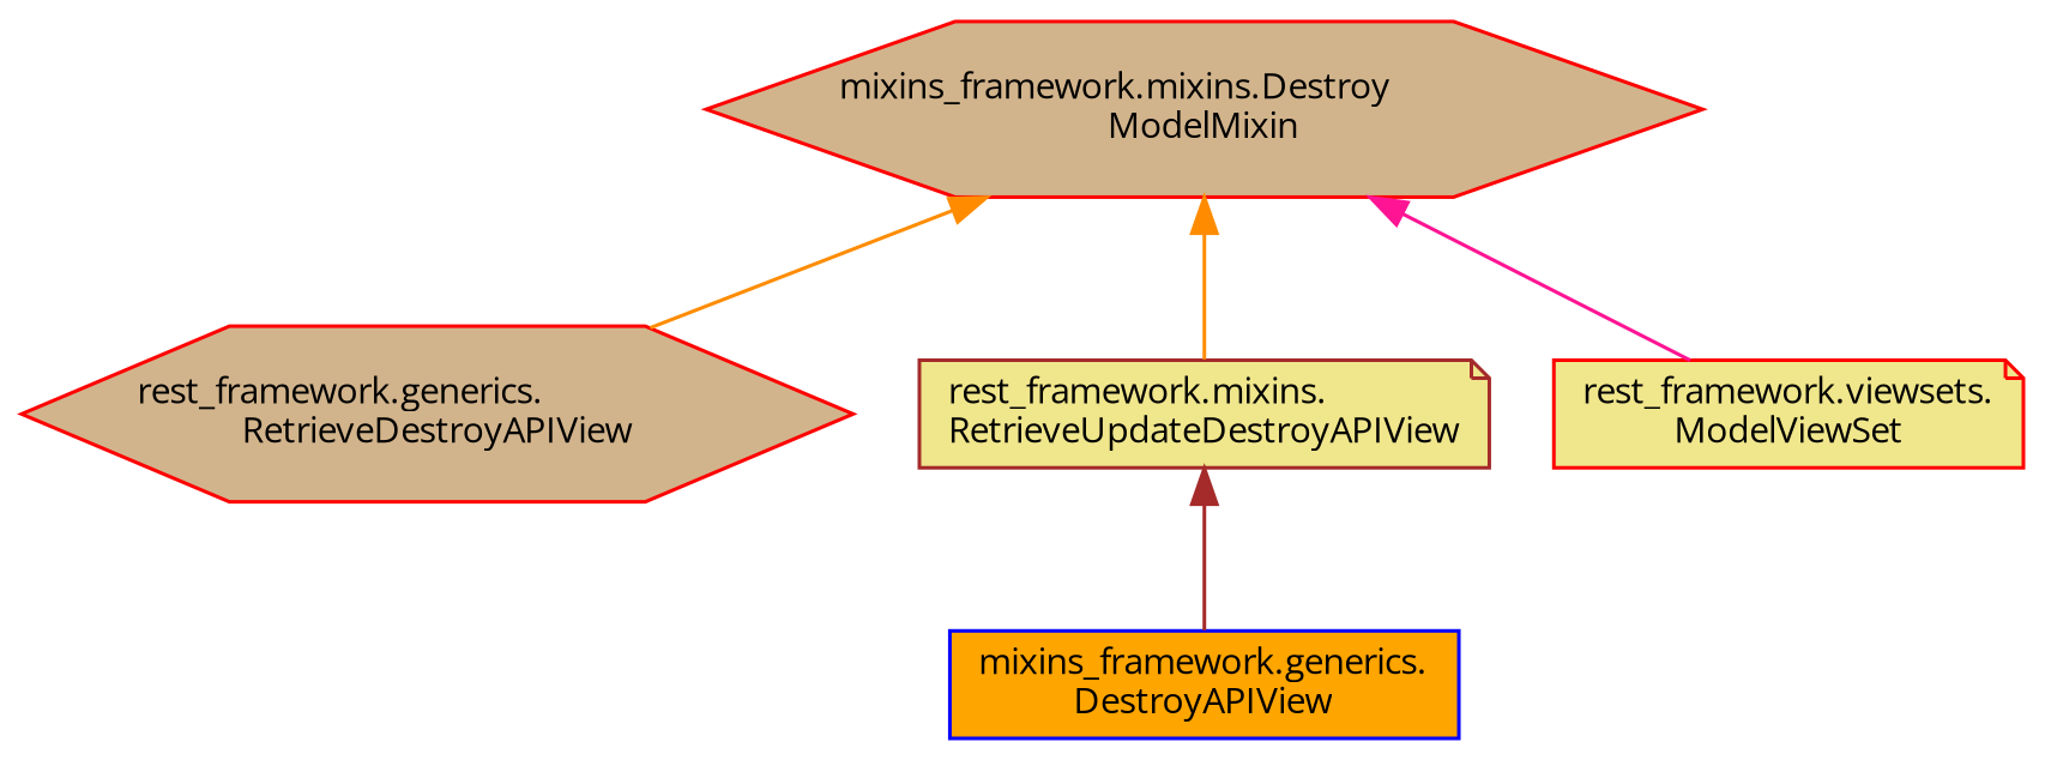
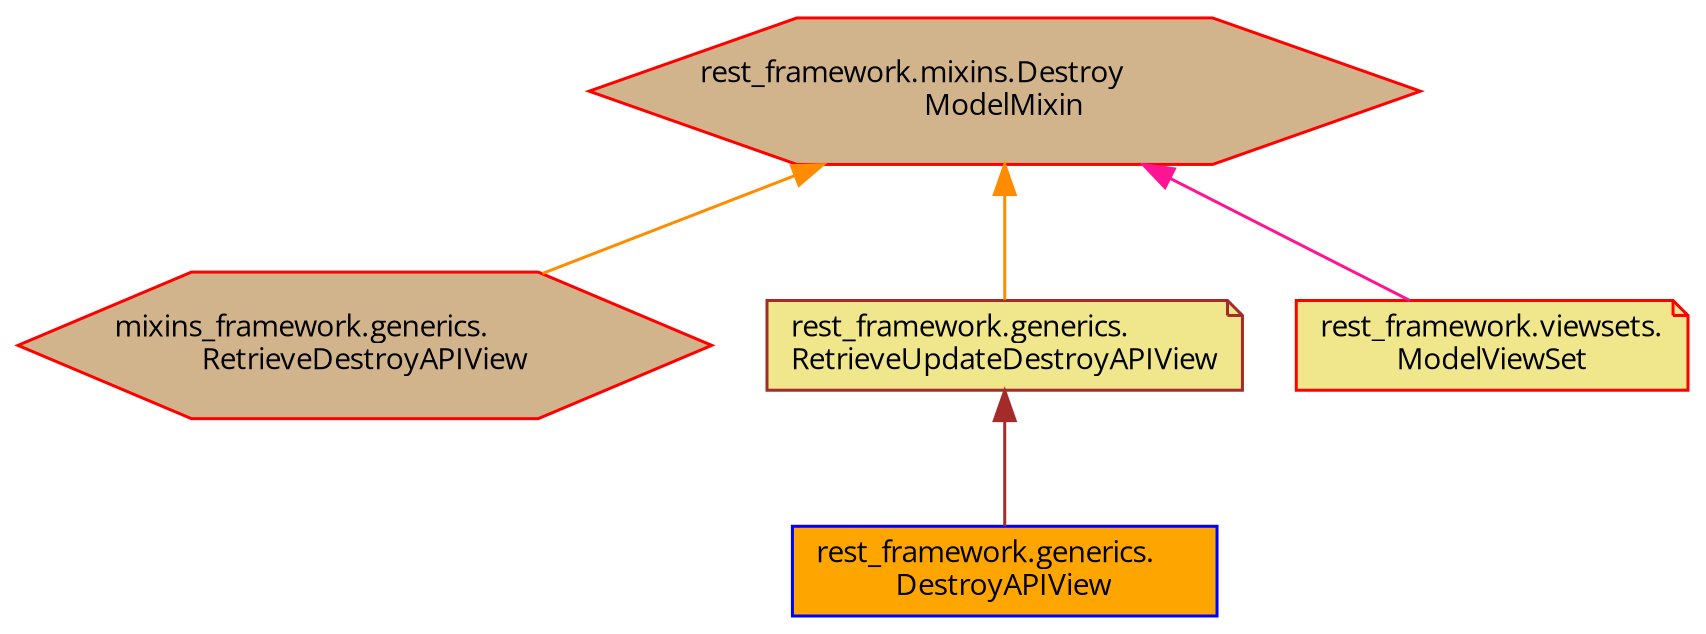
  digraph {
    fontname="Open Sans"
    rankdir=TB
    node [color=red fillcolor=tan fontname="Open Sans" fontsize=10 shape=hexagon style=filled]
    edge [color=darkorange dir=back fontname="Open Sans" fontsize=10 labelfontname=Helvetica labelfontsize=10 style=solid]
-   n1 [fontcolor=black height=0.2 label="mixins_framework.mixins.Destroy\lModelMixin" width=0.4]
-   n2 [height=0.2 label="rest_framework.generics.\lRetrieveDestroyAPIView" width=0.4]
-   n3 [color=brown fillcolor=khaki height=0.2 label="rest_framework.mixins.\lRetrieveUpdateDestroyAPIView" shape=note width=0.4]
+   n1 [fontcolor=black height=0.2 label="rest_framework.mixins.Destroy\lModelMixin" width=0.4]
+   n2 [height=0.2 label="mixins_framework.generics.\lRetrieveDestroyAPIView" width=0.4]
+   n3 [color=brown fillcolor=khaki height=0.2 label="rest_framework.generics.\lRetrieveUpdateDestroyAPIView" shape=note width=0.4]
    n4 [fillcolor=khaki height=0.2 label="rest_framework.viewsets.\lModelViewSet" shape=note width=0.4]
-   n5 [color=blue fillcolor=orange height=0.2 label="mixins_framework.generics.\lDestroyAPIView" shape=box width=0.4]
+   n5 [color=blue fillcolor=orange height=0.2 label="rest_framework.generics.\lDestroyAPIView" shape=box width=0.4]
    n1 -> n2
    n1 -> n3
    n1 -> n4 [color=deeppink]
    n3 -> n5 [color=brown]
  }
